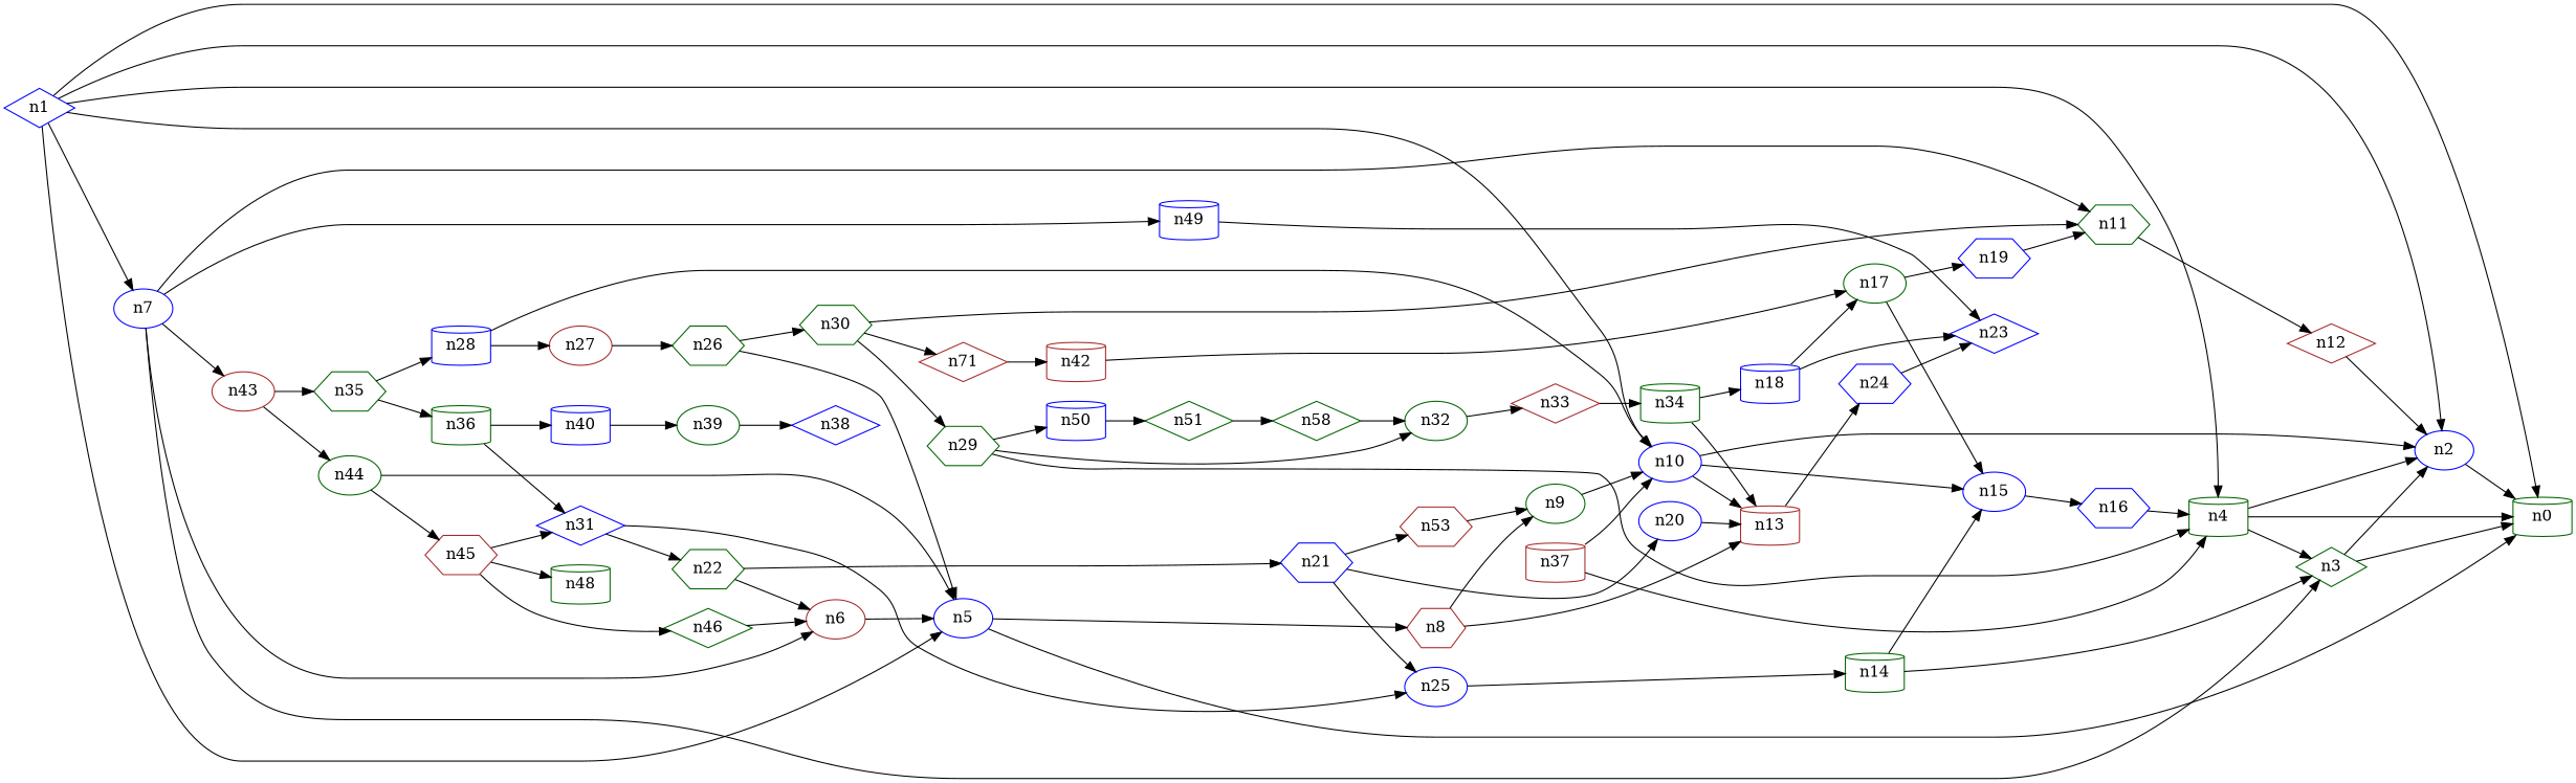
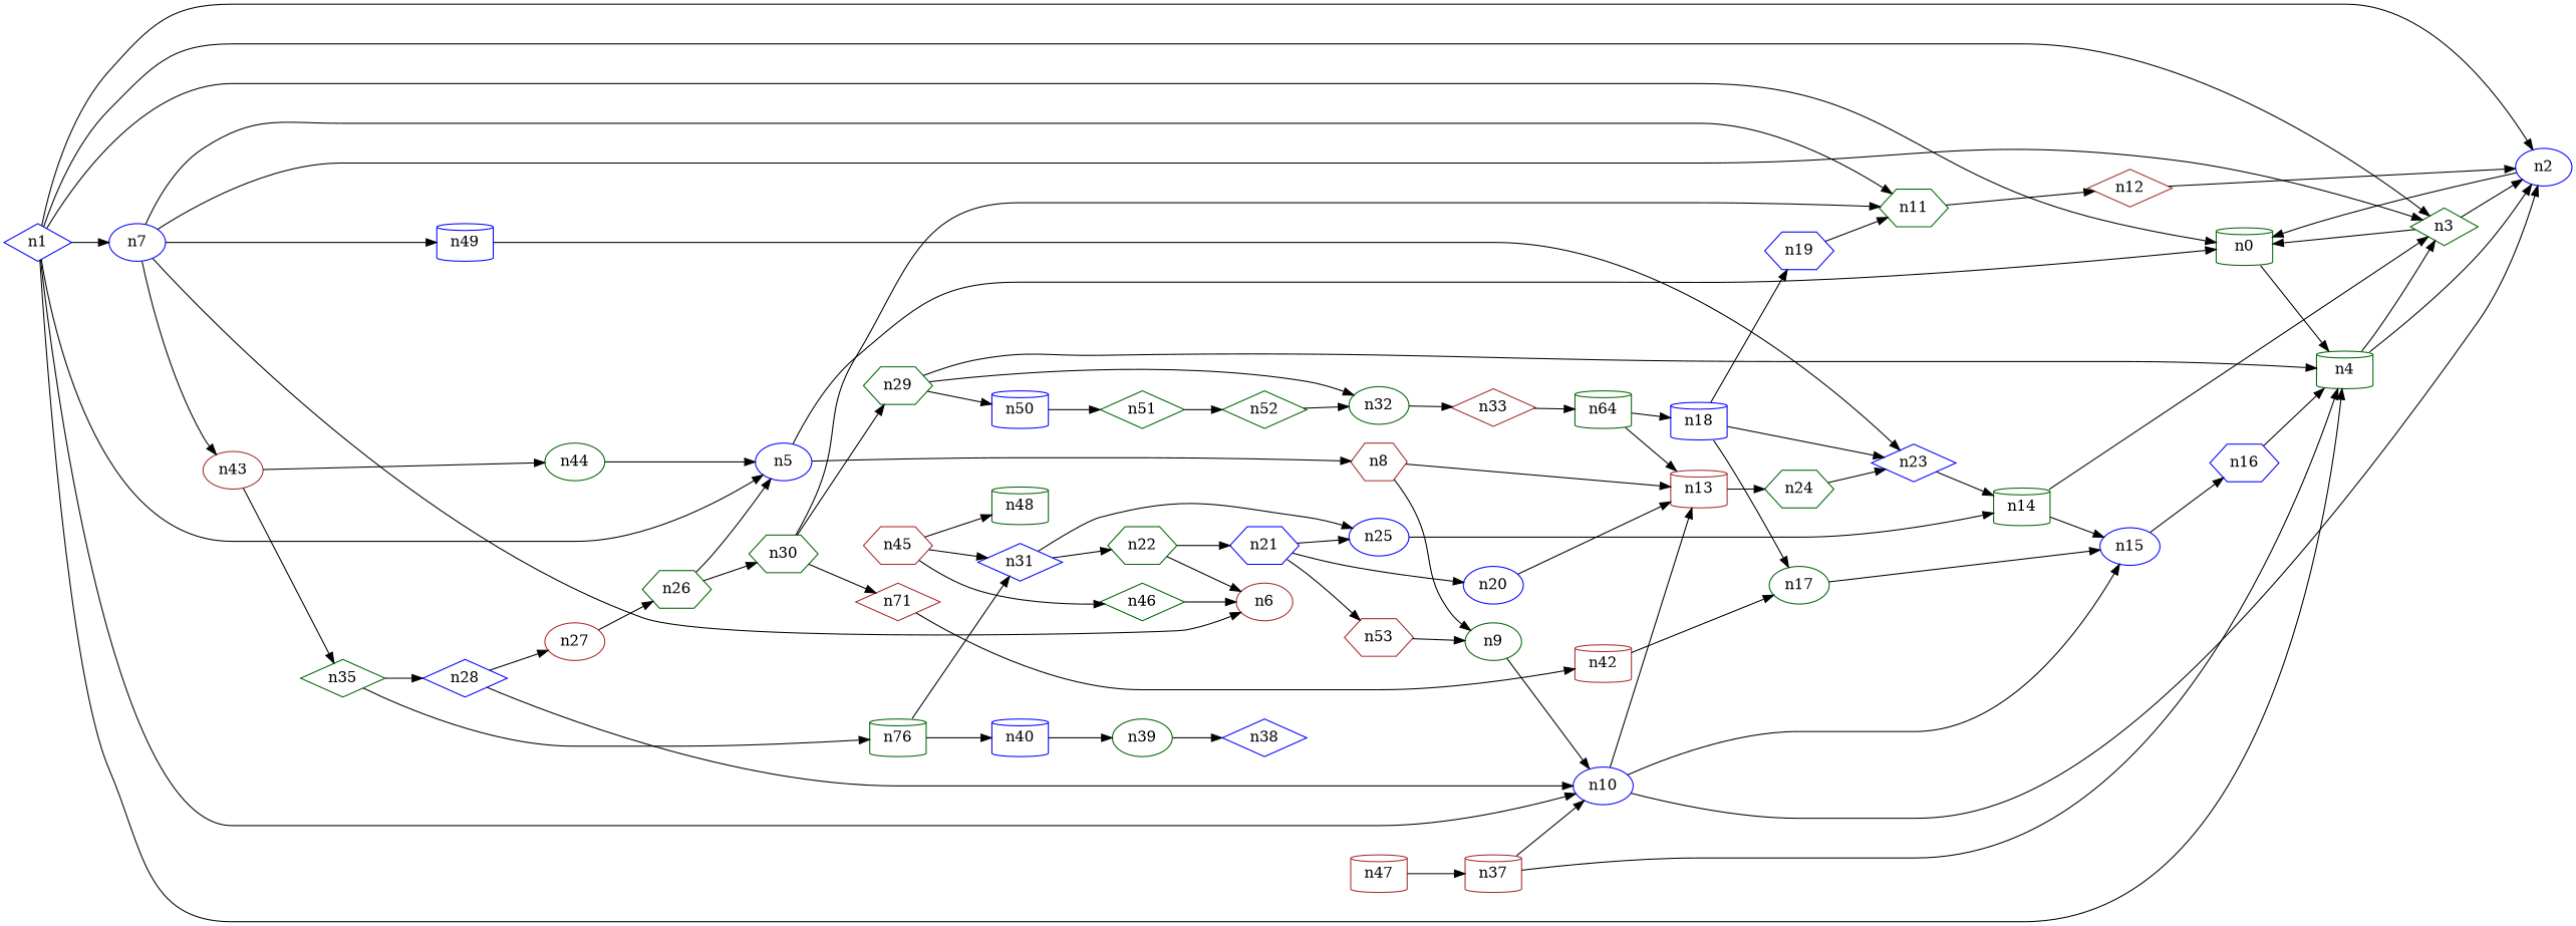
  digraph {
    rankdir=LR
    node [color=darkgreen shape=ellipse]
    n1 [color=blue shape=diamond]
    n0 [shape=cylinder]
    n2 [color=blue]
    n3 [shape=diamond]
    n4 [shape=cylinder]
    n7 [color=blue]
    n10 [color=blue]
    n5 [color=blue]
    n6 [color=brown]
    n11 [shape=hexagon]
    n43 [color=brown]
    n49 [color=blue shape=cylinder]
    n13 [color=brown shape=cylinder]
    n15 [color=blue]
    n8 [color=brown shape=hexagon]
    n12 [color=brown shape=diamond]
-   n35 [shape=hexagon]
+   n35 [shape=diamond]
    n44
    n23 [color=blue shape=diamond]
-   n24 [color=blue shape=hexagon]
+   n24 [shape=hexagon]
    n16 [color=blue shape=hexagon]
    n9
-   n28 [color=blue shape=cylinder]
-   n36 [shape=cylinder]
+   n28 [color=blue shape=diamond]
+   n36 [shape=cylinder label=n76]
    n45 [color=brown shape=hexagon]
    n14 [shape=cylinder]
    n17
    n19 [color=blue shape=hexagon]
    n18 [color=blue shape=cylinder]
    n20 [color=blue]
    n21 [color=blue shape=hexagon]
    n25 [color=blue]
    n53 [color=brown shape=hexagon]
    n22 [shape=hexagon]
    n26 [shape=hexagon]
    n30 [shape=hexagon]
    n29 [shape=hexagon]
    n41 [color=brown label=n71 shape=diamond]
    n32
    n50 [color=blue shape=cylinder]
    n42 [color=brown shape=cylinder]
    n27 [color=brown]
    n33 [color=brown shape=diamond]
    n51 [shape=diamond]
-   n34 [shape=cylinder]
-   n52 [shape=diamond label=n58]
+   n34 [shape=cylinder label=n64]
+   n52 [shape=diamond]
    n31 [color=blue shape=diamond]
    n40 [color=blue shape=cylinder]
    n39
    n38 [color=blue shape=diamond]
    n37 [color=brown shape=cylinder]
    n46 [shape=diamond]
    n48 [shape=cylinder]
+   n47 [color=brown shape=cylinder]
    n1 -> n0
    n1 -> n2
+   n1 -> n3
    n1 -> n4
    n1 -> n7
    n1 -> n10
    n1 -> n5
    n2 -> n0
    n3 -> n0
    n3 -> n2
-   n4 -> n0
+   n0 -> n4
    n4 -> n2
    n4 -> n3
    n7 -> n3
    n7 -> n6
    n7 -> n11
    n7 -> n43
    n7 -> n49
    n10 -> n2
    n10 -> n13
    n10 -> n15
    n5 -> n0
    n5 -> n8
-   n6 -> n5
    n11 -> n12
    n43 -> n35
    n43 -> n44
    n49 -> n23
    n13 -> n24
    n15 -> n16
    n8 -> n13
    n8 -> n9
    n12 -> n2
    n35 -> n28
    n35 -> n36
    n44 -> n5
-   n44 -> n45
+   n23 -> n14
    n24 -> n23
    n16 -> n4
    n9 -> n10
    n28 -> n10
    n28 -> n27
    n36 -> n31
    n36 -> n40
    n45 -> n31
    n45 -> n46
    n45 -> n48
    n14 -> n3
    n14 -> n15
    n17 -> n15
-   n17 -> n19
+   n18 -> n19
    n19 -> n11
    n18 -> n23
    n18 -> n17
    n20 -> n13
    n21 -> n20
    n21 -> n25
    n21 -> n53
    n25 -> n14
    n53 -> n9
    n22 -> n6
    n22 -> n21
    n26 -> n5
    n26 -> n30
    n30 -> n11
    n30 -> n29
    n30 -> n41
    n29 -> n4
    n29 -> n32
    n29 -> n50
    n41 -> n42
    n32 -> n33
    n50 -> n51
    n42 -> n17
    n27 -> n26
    n33 -> n34
    n51 -> n52
    n34 -> n13
    n34 -> n18
    n52 -> n32
    n31 -> n25
    n31 -> n22
    n40 -> n39
    n39 -> n38
    n37 -> n4
    n37 -> n10
    n46 -> n6
+   n47 -> n37
  }
